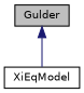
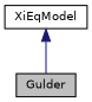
  digraph {
    node [color=black fontname=Helvetica fontsize=10 shape=record]
    n1 [fillcolor=grey75 fontcolor=black height=0.2 label=Gulder style=filled width=0.4]
    n2 [height=0.2 label=XiEqModel width=0.4]
-   n1 -> n2 [color=midnightblue dir=back fontname=Helvetica fontsize=10 labelfontname=Helvetica labelfontsize=10 style=solid]
+   n2 -> n1 [color=midnightblue dir=back fontname=Helvetica fontsize=10 labelfontname=Helvetica labelfontsize=10 style=solid]
  }
